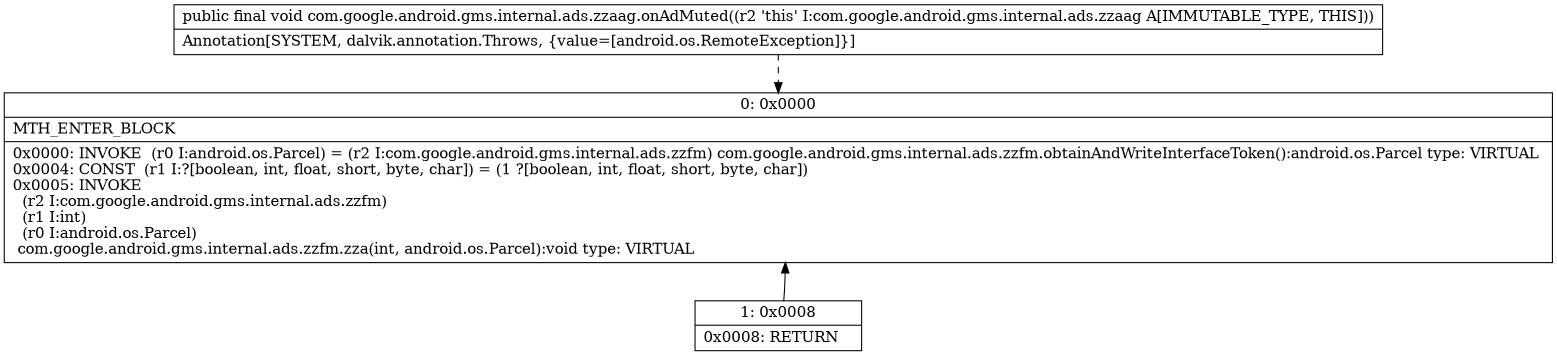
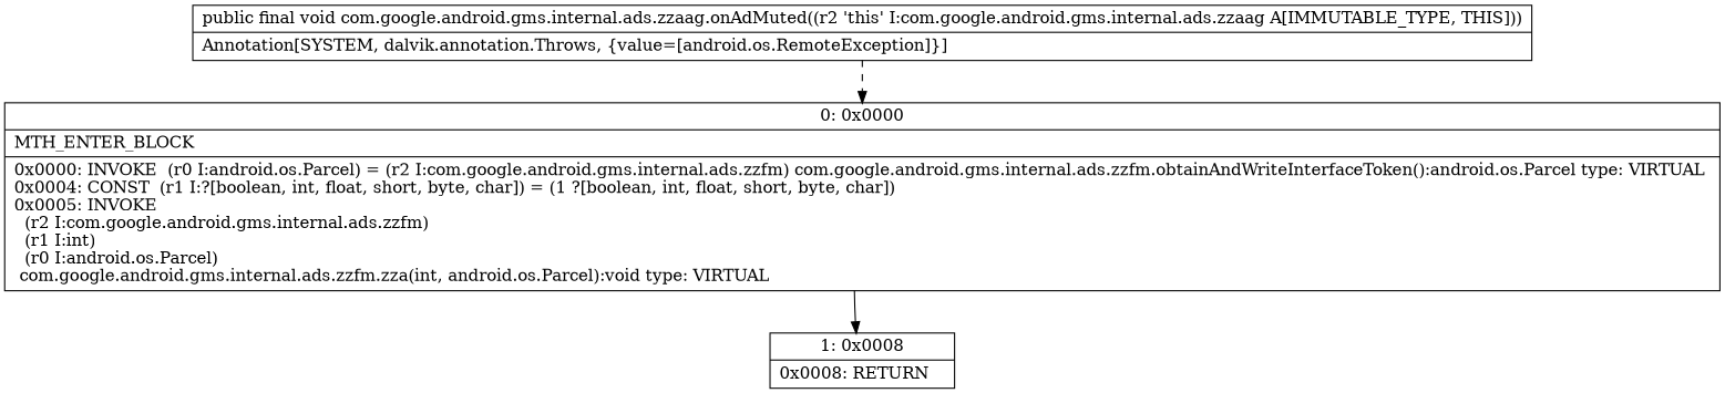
  digraph {
    node [shape=record]
    n1 [label="{0\:\ 0x0000|MTH_ENTER_BLOCK\l|0x0000: INVOKE  (r0 I:android.os.Parcel) = (r2 I:com.google.android.gms.internal.ads.zzfm) com.google.android.gms.internal.ads.zzfm.obtainAndWriteInterfaceToken():android.os.Parcel type: VIRTUAL \l0x0004: CONST  (r1 I:?[boolean, int, float, short, byte, char]) = (1 ?[boolean, int, float, short, byte, char]) \l0x0005: INVOKE  \l  (r2 I:com.google.android.gms.internal.ads.zzfm)\l  (r1 I:int)\l  (r0 I:android.os.Parcel)\l com.google.android.gms.internal.ads.zzfm.zza(int, android.os.Parcel):void type: VIRTUAL \l}"]
    n2 [label="{1\:\ 0x0008|0x0008: RETURN   \l}"]
    n3 [label="{public final void com.google.android.gms.internal.ads.zzaag.onAdMuted((r2 'this' I:com.google.android.gms.internal.ads.zzaag A[IMMUTABLE_TYPE, THIS]))  | Annotation[SYSTEM, dalvik.annotation.Throws, \{value=[android.os.RemoteException]\}]\l}"]
-   n2 -> n1 [style=solid]
+   n1 -> n2 [style=solid]
    n3 -> n1 [style=dashed]
  }
